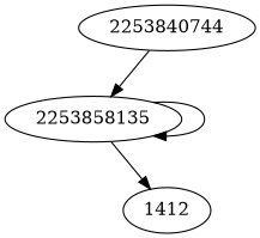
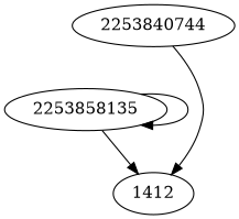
  digraph {
    2253840744
    2253858135
    n3 [label=1412]
-   2253840744 -> 2253858135
+   2253840744 -> n3
    2253858135 -> 2253858135
    2253858135 -> n3
  }
